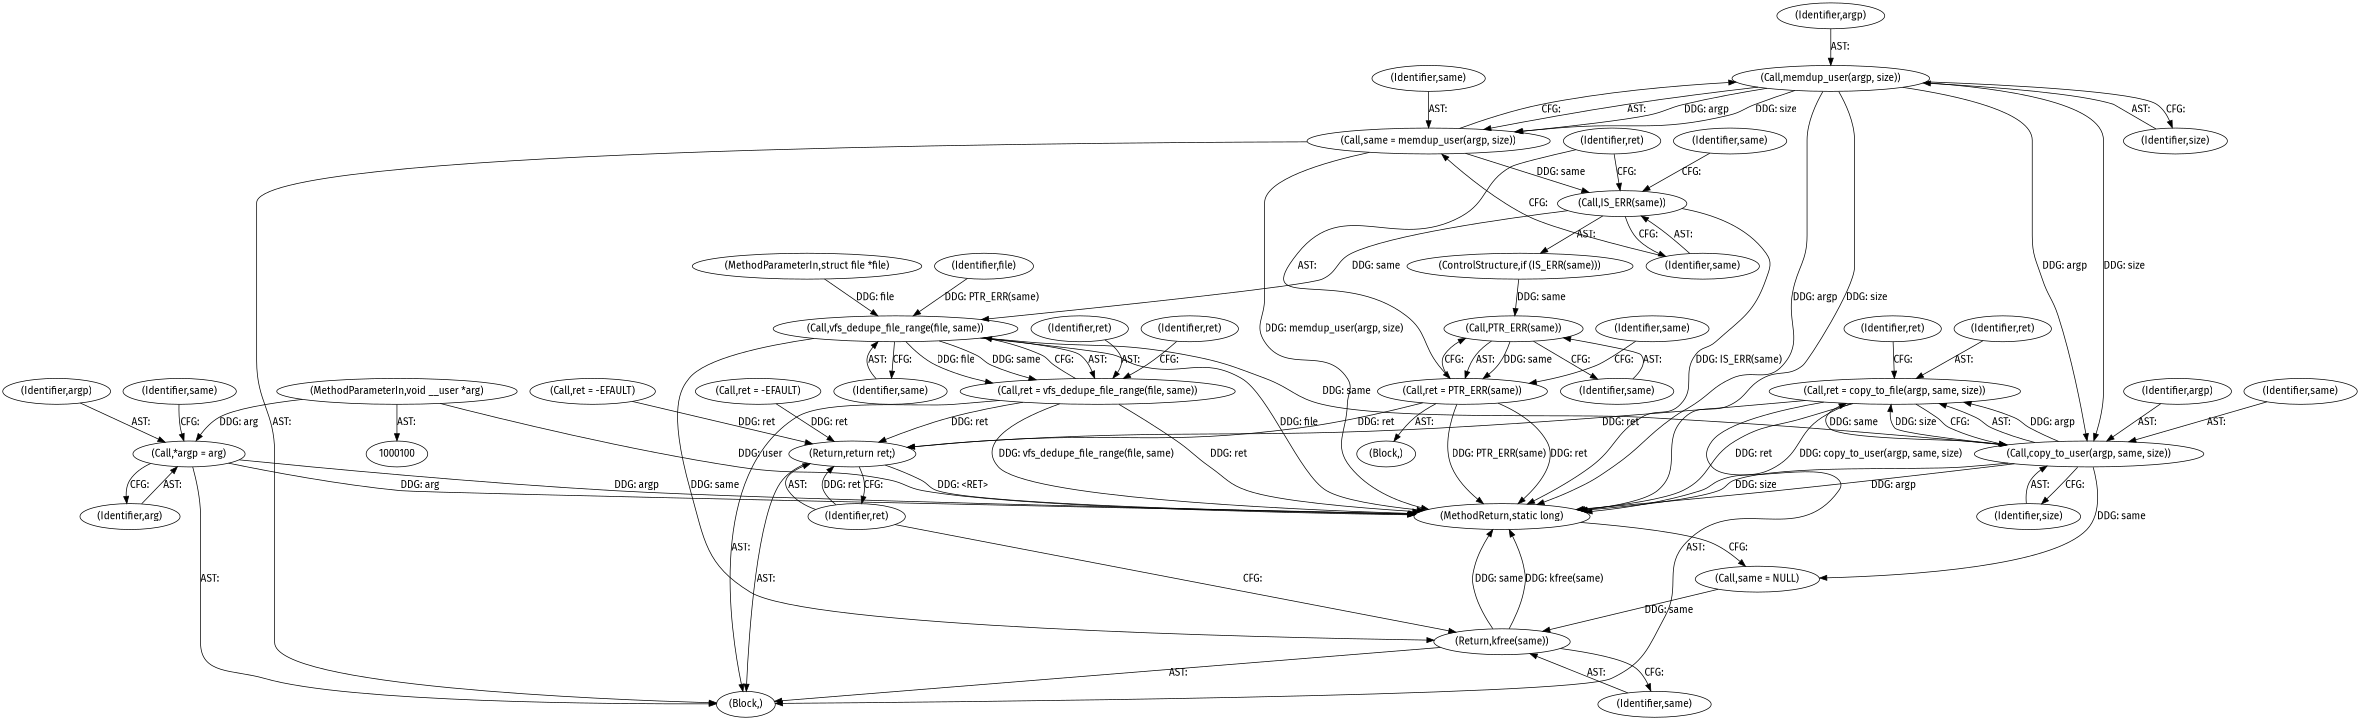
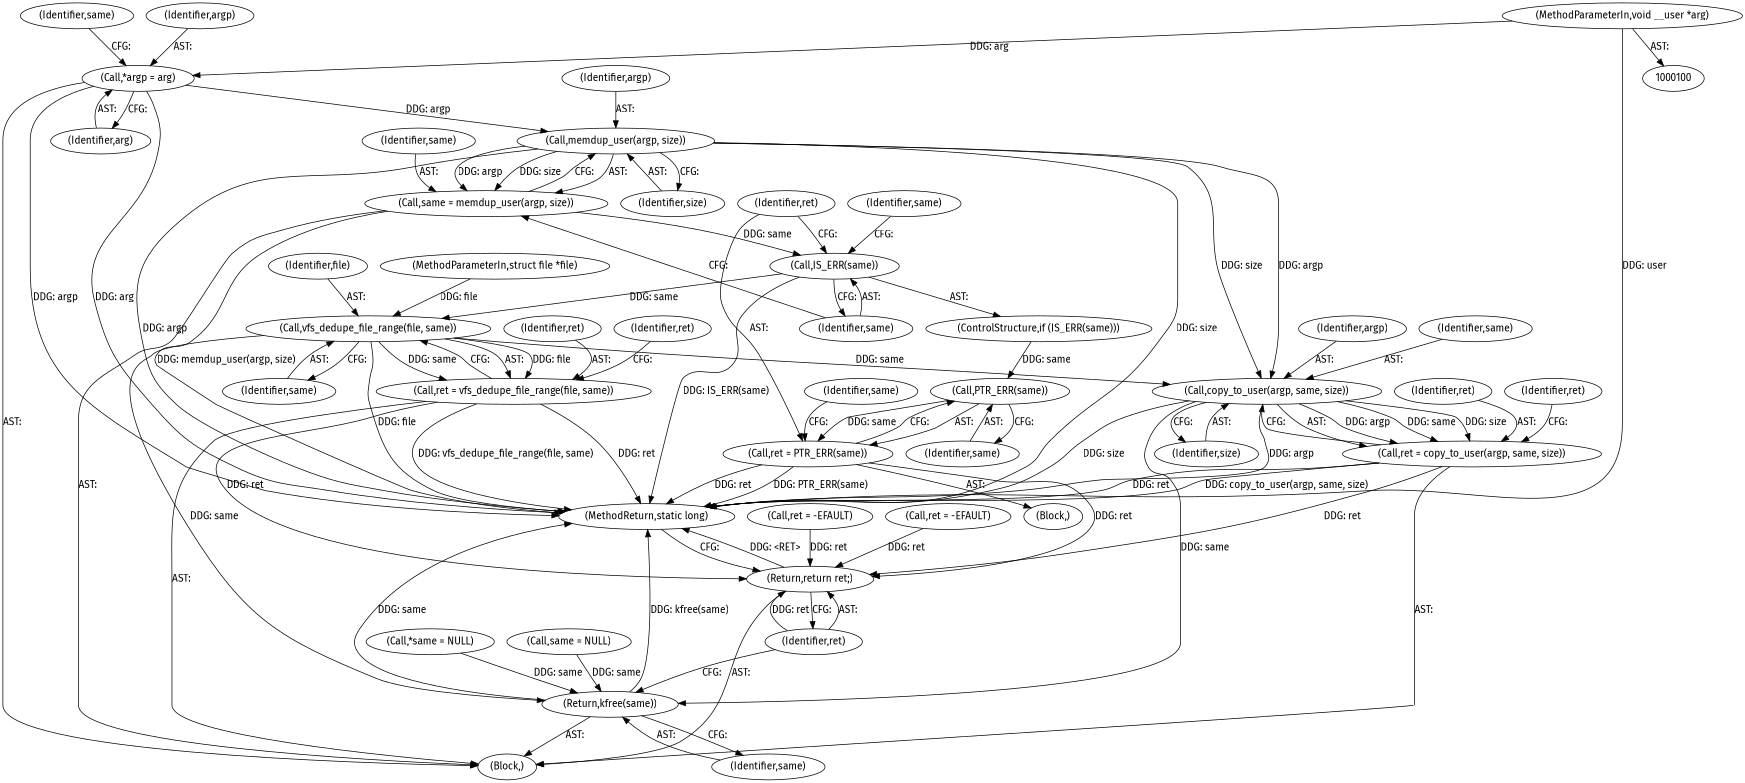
  digraph {
    fontname="Fira Sans"
    node [fontname="Fira Sans"]
    edge [fontname="Fira Sans"]
    n1 [label="(MethodParameterIn,void __user *arg)"]
    n2 [label="(Call,*argp = arg)"]
    n3 [label="(MethodReturn,static long)"]
    1000100
    n5 [label="(Call,memdup_user(argp, size))"]
    n6 [label="(Identifier,arg)"]
    n7 [label="(Block,)"]
    n8 [label="(Return,return ret;)"]
    n9 [label="(Call,same = memdup_user(argp, size))"]
    n10 [label="(Call,copy_to_user(argp, same, size))"]
    n11 [label="(Identifier,size)"]
    n12 [label="(Call,IS_ERR(same))"]
    n13 [label="(Return,kfree(same))"]
-   n14 [label="(Call,ret = copy_to_file(argp, same, size))"]
+   n14 [label="(Call,ret = copy_to_user(argp, same, size))"]
    n15 [label="(Identifier,size)"]
    n16 [label="(Call,vfs_dedupe_file_range(file, same))"]
    n17 [label="(Identifier,same)"]
    n18 [label="(ControlStructure,if (IS_ERR(same)))"]
    n19 [label="(Call,PTR_ERR(same))"]
    n20 [label="(Call,ret = PTR_ERR(same))"]
    n21 [label="(Identifier,same)"]
    n22 [label="(Call,ret = vfs_dedupe_file_range(file, same))"]
    n23 [label="(Identifier,same)"]
    n24 [label="(Block,)"]
    n25 [label="(Identifier,ret)"]
    n26 [label="(Identifier,same)"]
    n27 [label="(Call,ret = -EFAULT)"]
    n28 [label="(Call,ret = -EFAULT)"]
    n29 [label="(Identifier,same)"]
    n30 [label="(Identifier,argp)"]
    n31 [label="(Identifier,same)"]
    n32 [label="(Identifier,file)"]
    n33 [label="(Identifier,ret)"]
    n34 [label="(MethodParameterIn,struct file *file)"]
    n35 [label="(Identifier,argp)"]
    n36 [label="(Identifier,ret)"]
    n37 [label="(Identifier,ret)"]
    n38 [label="(Identifier,argp)"]
+   n39 [label="(Call,*same = NULL)"]
    n40 [label="(Call,same = NULL)"]
    n41 [label="(Identifier,ret)"]
    n42 [label="(Identifier,ret)"]
    n43 [label="(Identifier,same)"]
    n44 [label="(Identifier,same)"]
    n45 [label="(Identifier,same)"]
    n1 -> n2 [label="DDG: arg"]
    n1 -> n3 [label="DDG: user"]
    n1 -> 1000100 [label="AST: "]
    n2 -> n3 [label="DDG: arg"]
    n2 -> n3 [label="DDG: argp"]
+   n2 -> n5 [label="DDG: argp"]
    n2 -> n6 [label="CFG: "]
    n2 -> n7 [label="AST: "]
-   n3 -> n40 [label="CFG: "]
+   n3 -> n8 [label="CFG: "]
    n5 -> n3 [label="DDG: size"]
    n5 -> n3 [label="DDG: argp"]
    n5 -> n9 [label="AST: "]
    n5 -> n9 [label="DDG: argp"]
    n5 -> n9 [label="DDG: size"]
    n5 -> n10 [label="DDG: argp"]
    n5 -> n10 [label="DDG: size"]
    n5 -> n11 [label="CFG: "]
    n6 -> n2 [label="AST: "]
    n8 -> n3 [label="DDG: <RET>"]
    n8 -> n7 [label="AST: "]
    n8 -> n25 [label="CFG: "]
    n9 -> n3 [label="DDG: memdup_user(argp, size)"]
    n9 -> n5 [label="CFG: "]
    n9 -> n7 [label="AST: "]
    n9 -> n12 [label="DDG: same"]
    n10 -> n3 [label="DDG: size"]
    n10 -> n3 [label="DDG: argp"]
-   n10 -> n40 [label="DDG: same"]
+   n10 -> n13 [label="DDG: same"]
    n10 -> n14 [label="AST: "]
    n10 -> n14 [label="DDG: argp"]
    n10 -> n14 [label="DDG: same"]
    n10 -> n14 [label="DDG: size"]
    n10 -> n15 [label="CFG: "]
    n11 -> n5 [label="AST: "]
    n12 -> n3 [label="DDG: IS_ERR(same)"]
    n12 -> n16 [label="DDG: same"]
    n12 -> n17 [label="CFG: "]
    n12 -> n18 [label="AST: "]
    n13 -> n3 [label="DDG: same"]
    n13 -> n3 [label="DDG: kfree(same)"]
    n13 -> n7 [label="AST: "]
    n13 -> n26 [label="CFG: "]
    n14 -> n3 [label="DDG: copy_to_user(argp, same, size)"]
    n14 -> n3 [label="DDG: ret"]
    n14 -> n7 [label="AST: "]
    n14 -> n8 [label="DDG: ret"]
    n14 -> n10 [label="CFG: "]
    n15 -> n10 [label="AST: "]
    n16 -> n3 [label="DDG: file"]
    n16 -> n10 [label="DDG: same"]
    n16 -> n13 [label="DDG: same"]
    n16 -> n22 [label="AST: "]
    n16 -> n22 [label="DDG: file"]
    n16 -> n22 [label="DDG: same"]
    n16 -> n23 [label="CFG: "]
    n17 -> n9 [label="CFG: "]
    n17 -> n12 [label="AST: "]
    n18 -> n19 [label="DDG: same"]
    n19 -> n20 [label="AST: "]
    n19 -> n20 [label="DDG: same"]
    n19 -> n21 [label="CFG: "]
    n20 -> n3 [label="DDG: PTR_ERR(same)"]
    n20 -> n3 [label="DDG: ret"]
    n20 -> n8 [label="DDG: ret"]
    n20 -> n19 [label="CFG: "]
    n20 -> n24 [label="AST: "]
    n21 -> n19 [label="AST: "]
    n22 -> n3 [label="DDG: ret"]
    n22 -> n3 [label="DDG: vfs_dedupe_file_range(file, same)"]
    n22 -> n7 [label="AST: "]
    n22 -> n8 [label="DDG: ret"]
    n22 -> n16 [label="CFG: "]
    n23 -> n16 [label="AST: "]
    n25 -> n8 [label="AST: "]
    n25 -> n8 [label="DDG: ret"]
    n25 -> n13 [label="CFG: "]
    n26 -> n13 [label="AST: "]
    n27 -> n8 [label="DDG: ret"]
    n28 -> n8 [label="DDG: ret"]
    n29 -> n20 [label="CFG: "]
    n30 -> n10 [label="AST: "]
    n31 -> n10 [label="AST: "]
-   n32 -> n16 [label="DDG: PTR_ERR(same)"]
+   n32 -> n16 [label="AST: "]
    n33 -> n22 [label="AST: "]
    n34 -> n16 [label="DDG: file"]
    n35 -> n2 [label="AST: "]
    n36 -> n14 [label="CFG: "]
    n37 -> n14 [label="AST: "]
    n38 -> n5 [label="AST: "]
+   n39 -> n13 [label="DDG: same"]
    n40 -> n13 [label="DDG: same"]
    n41 -> n22 [label="CFG: "]
    n42 -> n12 [label="CFG: "]
    n42 -> n20 [label="AST: "]
    n43 -> n12 [label="CFG: "]
    n44 -> n9 [label="AST: "]
    n45 -> n2 [label="CFG: "]
  }
